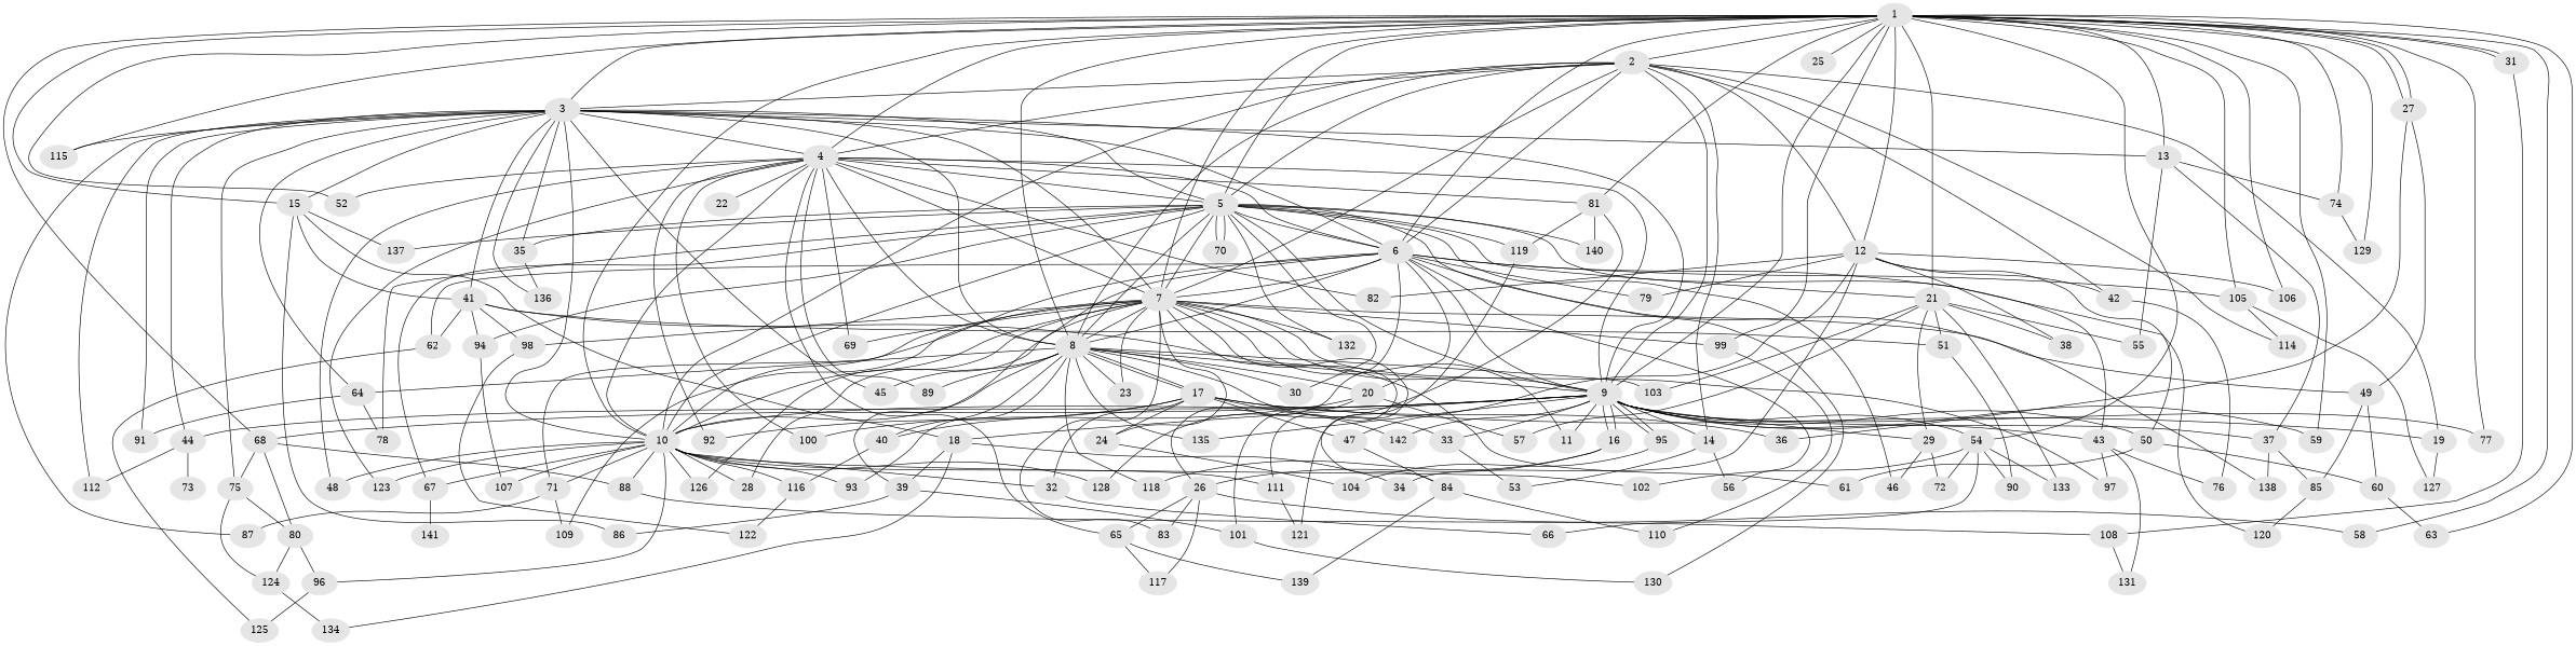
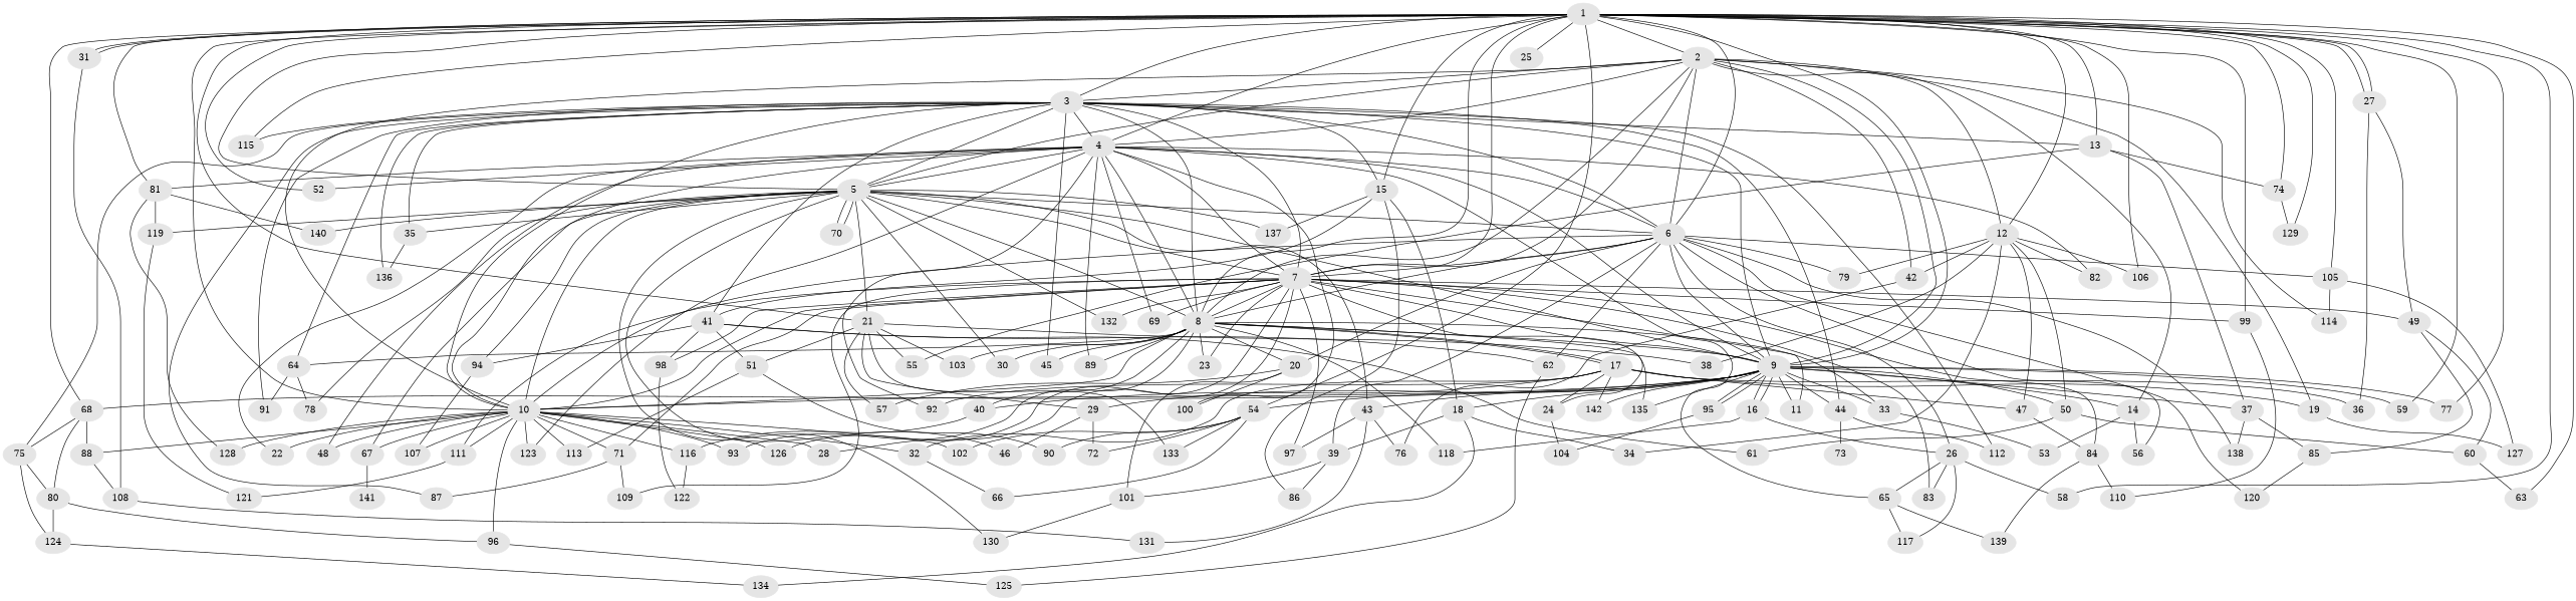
  graph {
    node [color=gray90 style=filled]
    1
    2
    3
    4
    5
    6
    7
    8
    9
    10
    12
    13
    15
    21
    25
    27
    31
    52
    54
    58
    59
    63
    68
    74
    77
    81
    99
    105
    106
    115
    129
    14
    19
    42
    114
    35
    41
    44
    45
    64
    75
    87
    91
    112
    136
    22
    48
    65
    69
    82
    89
    92
    100
    123
    30
    43
    46
    67
    70
    78
    94
    119
    130
    132
    137
    140
    79
    20
    26
    39
    56
    62
    120
    138
    11
    23
    24
    28
    49
    71
    83
    84
    97
    98
    109
    111
    126
    17
    33
    40
    93
    103
    118
    135
    16
    18
    29
    37
    50
    95
    142
    32
    88
    96
    102
    107
+   113
    116
    128
    34
    38
    47
    55
    86
    57
    51
    133
    36
    108
    72
    66
    90
    80
    110
    127
    53
    76
    61
    73
    124
    117
    139
    131
    141
    121
    101
    125
    104
    85
    60
    122
    134
    1 -- 2
    1 -- 3
    1 -- 4
    1 -- 5
    1 -- 6
    1 -- 7
    1 -- 8
    1 -- 9
    1 -- 10
    1 -- 12
    1 -- 13
    1 -- 15
    1 -- 21
    1 -- 25
    1 -- 27
    1 -- 27
    1 -- 31
    1 -- 31
    1 -- 52
    1 -- 54
    1 -- 58
    1 -- 59
    1 -- 63
    1 -- 68
    1 -- 74
    1 -- 77
    1 -- 81
    1 -- 99
    1 -- 105
    1 -- 106
    1 -- 115
    1 -- 129
    2 -- 3
    2 -- 4
    2 -- 5
    2 -- 6
    2 -- 7
    2 -- 8
    2 -- 9
    2 -- 10
    2 -- 12
    2 -- 14
    2 -- 19
    2 -- 42
    2 -- 114
    3 -- 4
    3 -- 5
    3 -- 6
    3 -- 7
    3 -- 8
    3 -- 9
    3 -- 10
    3 -- 13
    3 -- 15
    3 -- 115
    3 -- 35
    3 -- 41
    3 -- 44
    3 -- 45
    3 -- 64
    3 -- 75
    3 -- 87
    3 -- 91
    3 -- 112
    3 -- 136
    4 -- 5
    4 -- 6
    4 -- 7
    4 -- 8
    4 -- 9
    4 -- 10
    4 -- 52
    4 -- 81
    4 -- 22
    4 -- 48
    4 -- 65
    4 -- 69
    4 -- 82
    4 -- 89
    4 -- 92
    4 -- 100
    4 -- 123
    5 -- 6
    5 -- 7
    5 -- 8
    5 -- 9
    5 -- 10
    5 -- 21
    5 -- 35
    5 -- 30
    5 -- 43
    5 -- 46
    5 -- 67
    5 -- 70
    5 -- 70
    5 -- 78
    5 -- 94
    5 -- 119
    5 -- 130
    5 -- 132
    5 -- 137
    5 -- 140
    6 -- 7
    6 -- 8
    6 -- 9
    6 -- 10
    6 -- 105
    6 -- 79
    6 -- 20
    6 -- 26
    6 -- 39
    6 -- 56
    6 -- 62
    6 -- 120
    6 -- 138
    7 -- 8
    7 -- 9
    7 -- 10
    7 -- 99
    7 -- 69
    7 -- 132
    7 -- 11
    7 -- 23
    7 -- 24
    7 -- 28
    7 -- 49
    7 -- 71
    7 -- 83
    7 -- 84
    7 -- 97
    7 -- 98
    7 -- 109
    7 -- 111
    7 -- 126
    8 -- 9
    8 -- 10
    8 -- 45
    8 -- 64
    8 -- 89
    8 -- 30
    8 -- 20
    8 -- 23
    8 -- 17
    8 -- 17
    8 -- 33
    8 -- 40
    8 -- 93
    8 -- 103
    8 -- 118
    8 -- 135
    9 -- 10
    9 -- 54
    9 -- 59
    9 -- 68
    9 -- 77
    9 -- 14
    9 -- 44
    9 -- 43
    9 -- 11
    9 -- 33
    9 -- 135
    9 -- 16
    9 -- 16
    9 -- 18
    9 -- 29
    9 -- 37
    9 -- 50
    9 -- 95
    9 -- 95
    9 -- 142
+   10 -- 22
    10 -- 48
    10 -- 123
    10 -- 67
    10 -- 28
    10 -- 71
    10 -- 111
    10 -- 126
    10 -- 93
    10 -- 32
    10 -- 88
    10 -- 96
    10 -- 102
    10 -- 107
+   10 -- 113
    10 -- 116
    10 -- 128
    12 -- 106
    12 -- 42
    12 -- 82
    12 -- 79
    12 -- 50
    12 -- 34
    12 -- 38
    12 -- 47
    13 -- 74
    13 -- 37
    13 -- 55
    15 -- 41
    15 -- 137
    15 -- 18
    15 -- 86
    21 -- 103
    21 -- 29
    21 -- 38
    21 -- 55
    21 -- 57
    21 -- 51
    21 -- 133
    27 -- 49
    27 -- 36
    31 -- 108
    54 -- 102
    54 -- 133
    54 -- 72
    54 -- 66
    54 -- 90
    68 -- 75
    68 -- 88
    68 -- 80
    74 -- 129
    81 -- 119
    81 -- 140
    81 -- 128
    99 -- 110
    105 -- 114
    105 -- 127
    14 -- 56
    14 -- 53
    19 -- 127
    42 -- 76
    35 -- 136
    41 -- 94
    41 -- 62
    41 -- 98
    41 -- 51
    41 -- 61
    44 -- 112
    44 -- 73
    64 -- 91
    64 -- 78
    75 -- 80
    75 -- 124
    65 -- 117
    65 -- 139
    43 -- 97
    43 -- 76
    43 -- 131
    67 -- 141
    94 -- 107
    119 -- 121
    20 -- 100
    20 -- 57
    20 -- 101
    26 -- 58
    26 -- 65
    26 -- 83
    26 -- 117
    39 -- 86
    39 -- 101
    62 -- 125
    24 -- 104
    49 -- 85
    49 -- 60
    71 -- 87
    71 -- 109
    84 -- 110
    84 -- 139
    98 -- 122
    111 -- 121
    17 -- 19
    17 -- 92
    17 -- 24
    17 -- 40
    17 -- 142
    17 -- 32
    17 -- 47
    17 -- 36
    33 -- 53
    40 -- 116
    16 -- 26
    16 -- 118
    18 -- 39
    18 -- 34
    18 -- 134
    29 -- 46
    29 -- 72
    37 -- 138
    37 -- 85
    50 -- 61
    50 -- 60
    95 -- 104
    32 -- 66
    88 -- 108
    96 -- 125
    116 -- 122
    47 -- 84
+   51 -- 113
    51 -- 90
    108 -- 131
    80 -- 96
    80 -- 124
    124 -- 134
    101 -- 130
    85 -- 120
    60 -- 63
  }
